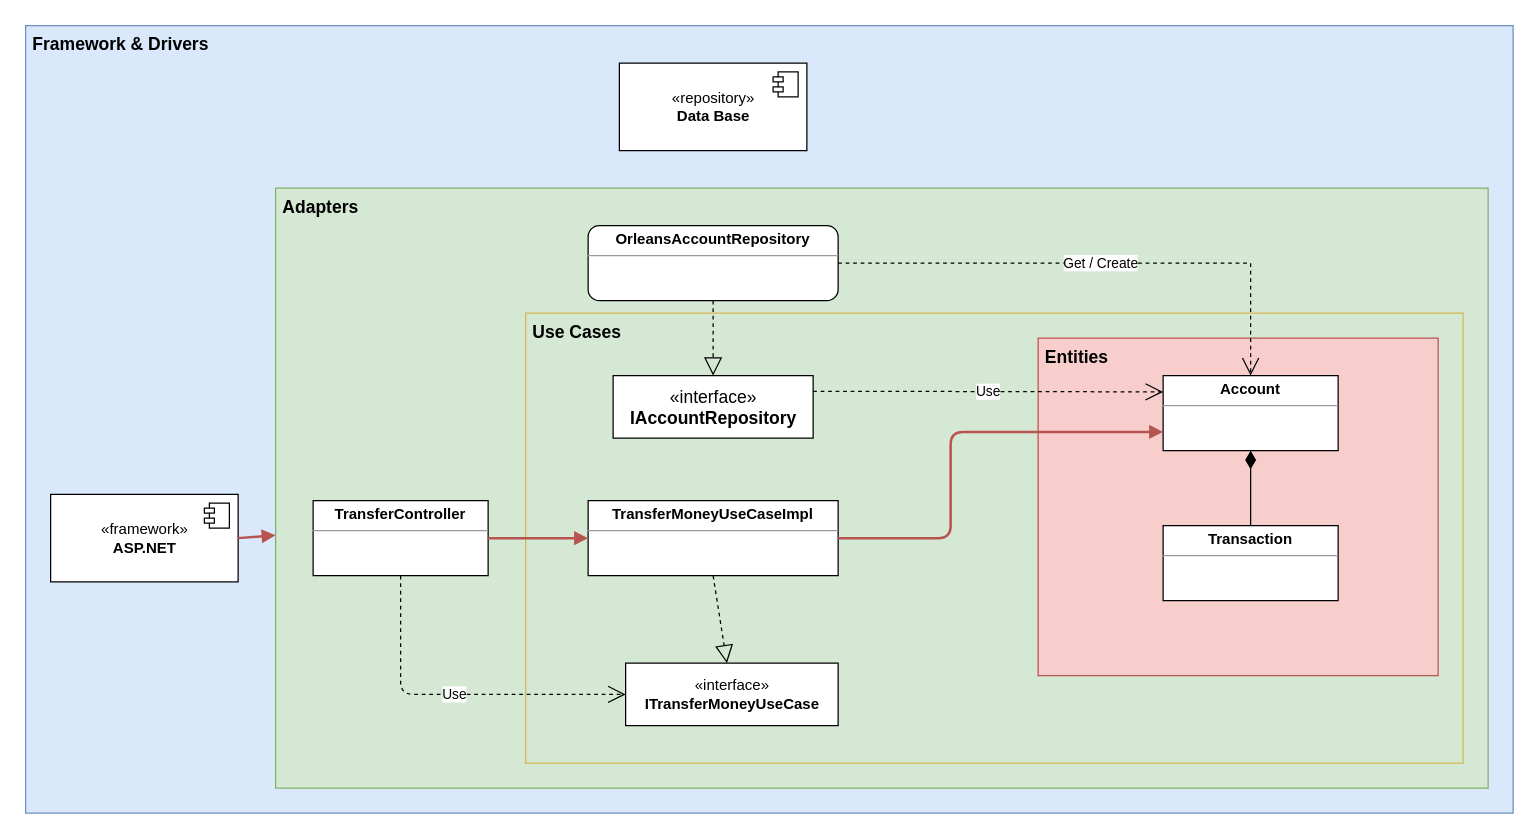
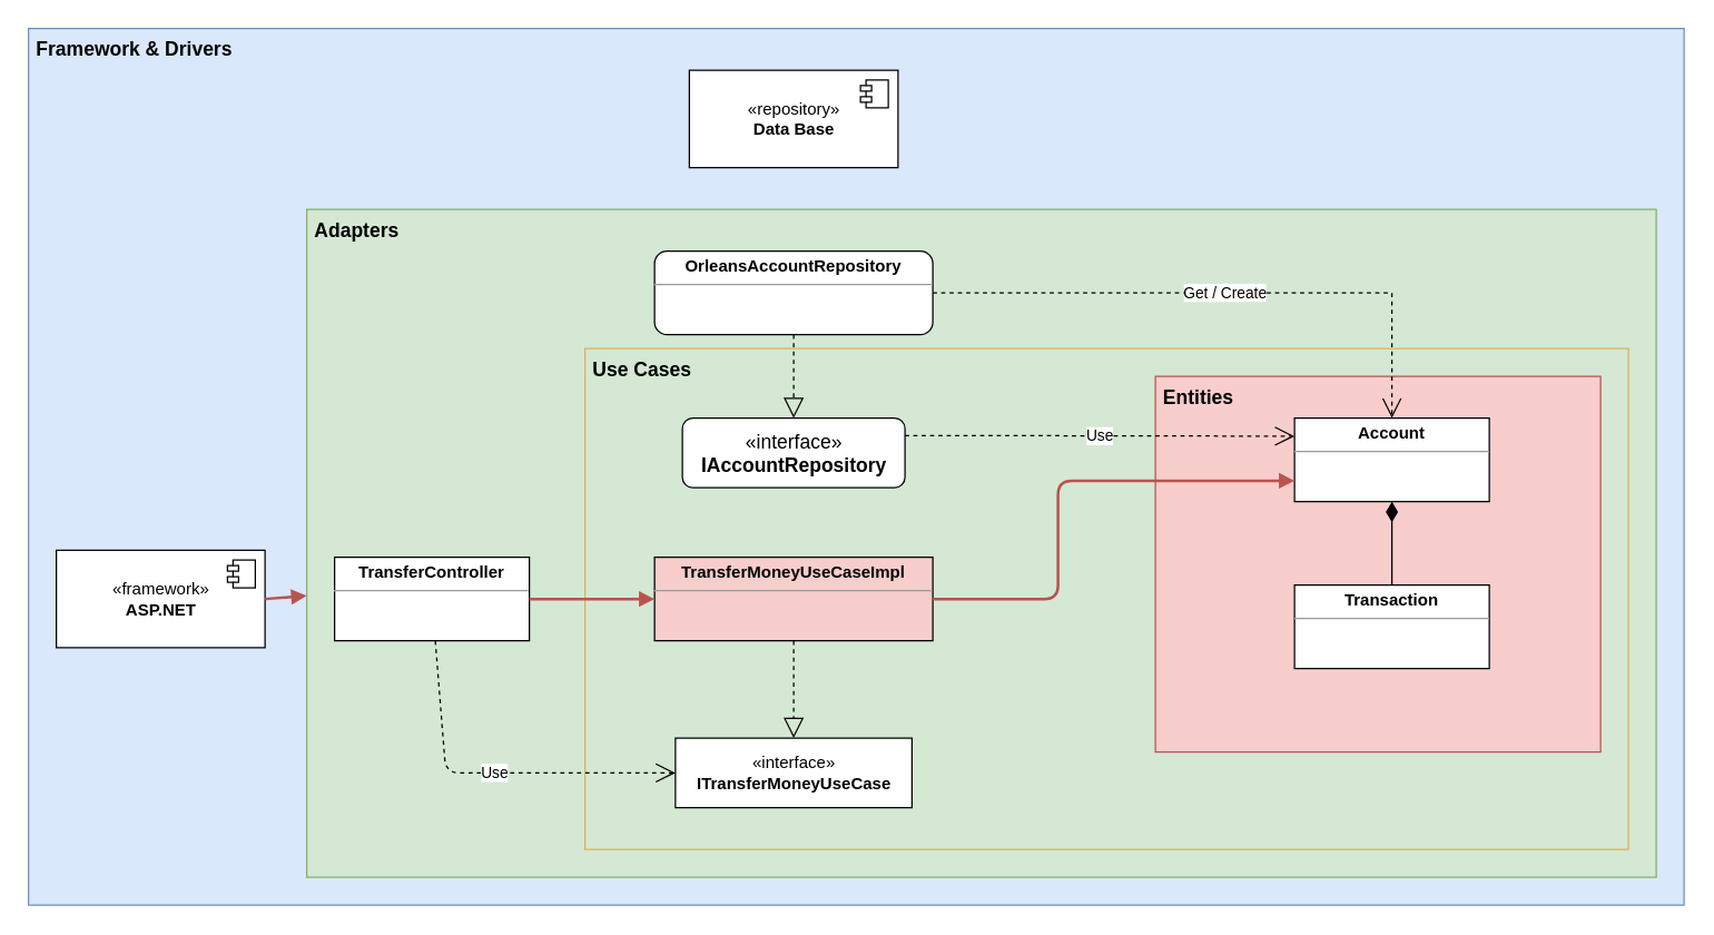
  <mxCell id="0" />
  <mxCell id="1" value="Layers" style="" parent="0" />
  <mxCell id="2" value="&lt;b&gt;&lt;font style=&quot;font-size: 14px&quot;&gt;&amp;nbsp;Framework &amp;amp; Drivers&lt;/font&gt;&lt;/b&gt;" style="rounded=0;whiteSpace=wrap;html=1;fillColor=#dae8fc;strokeColor=#6c8ebf;align=left;verticalAlign=top;" parent="1" vertex="1"><mxGeometry x="20" y="20" width="1190" height="630" as="geometry" /></mxCell>
  <mxCell id="3" value="&lt;span style=&quot;font-size: 14px;&quot;&gt;&amp;nbsp;Adapters&lt;/span&gt;" style="rounded=0;whiteSpace=wrap;html=1;fillColor=#d5e8d4;strokeColor=#82b366;verticalAlign=top;align=left;fontSize=14;fontStyle=1" parent="1" vertex="1"><mxGeometry x="220" y="150" width="970" height="480" as="geometry" /></mxCell>
  <mxCell id="4" value="&amp;nbsp;Use Cases" style="rounded=0;whiteSpace=wrap;html=1;fillColor=#d5e8d4;strokeColor=#d6b656;verticalAlign=top;align=left;fontStyle=1;fontSize=14;" parent="1" vertex="1"><mxGeometry x="420" y="250" width="750" height="360" as="geometry" /></mxCell>
  <mxCell id="5" value="«interface»&lt;br&gt;&lt;b&gt;IAccount&lt;/b&gt;" style="html=1;" parent="1" vertex="1"><mxGeometry x="960" y="300" width="110" height="50" as="geometry" /></mxCell>
  <mxCell id="6" value="" style="endArrow=block;dashed=1;endFill=0;endSize=12;html=1;entryX=0.5;entryY=1;entryDx=0;entryDy=0;" parent="1" source="7" target="5" edge="1"><mxGeometry width="160" relative="1" as="geometry"><mxPoint x="720" y="450" as="sourcePoint" /><mxPoint x="880" y="450" as="targetPoint" /></mxGeometry></mxCell>
  <mxCell id="7" value="&lt;p style=&quot;margin: 0px ; margin-top: 4px ; text-align: center&quot;&gt;&lt;b&gt;Account&lt;/b&gt;&lt;/p&gt;&lt;hr size=&quot;1&quot;&gt;&lt;div style=&quot;height: 2px&quot;&gt;&lt;/div&gt;" style="verticalAlign=top;align=left;overflow=fill;fontSize=12;fontFamily=Helvetica;html=1;" parent="1" vertex="1"><mxGeometry x="945" y="430" width="140" height="60" as="geometry" /></mxCell>
  <mxCell id="8" value="&amp;nbsp;Entities" style="rounded=0;whiteSpace=wrap;html=1;fillColor=#f8cecc;strokeColor=#b85450;verticalAlign=top;align=left;fontSize=14;fontStyle=1" parent="1" vertex="1"><mxGeometry x="830" y="270" width="320" height="270" as="geometry" /></mxCell>
  <mxCell id="9" value="Classes" style="" parent="0" />
- <mxCell id="10" value="«interface»&lt;br&gt;&lt;b&gt;ITransferMoneyUseCase&lt;/b&gt;" style="html=1;" parent="9" vertex="1"><mxGeometry x="500" y="530" width="170" height="50" as="geometry" /></mxCell>
+ <mxCell id="10" value="«interface»&lt;br&gt;&lt;b&gt;ITransferMoneyUseCase&lt;/b&gt;" style="html=1;" parent="9" vertex="1"><mxGeometry x="485" y="530" width="170" height="50" as="geometry" /></mxCell>
  <mxCell id="11" value="" style="endArrow=block;dashed=1;endFill=0;endSize=12;html=1;exitX=0.5;exitY=1;exitDx=0;exitDy=0;" parent="9" source="14" target="10" edge="1"><mxGeometry width="160" relative="1" as="geometry"><mxPoint x="1185" y="440" as="sourcePoint" /><mxPoint x="1185" y="360" as="targetPoint" /></mxGeometry></mxCell>
- <mxCell id="12" value="&lt;p style=&quot;margin: 0px ; margin-top: 4px ; text-align: center&quot;&gt;&lt;b&gt;TransferController&lt;/b&gt;&lt;br&gt;&lt;/p&gt;&lt;hr size=&quot;1&quot;&gt;&lt;div style=&quot;height: 2px&quot;&gt;&lt;/div&gt;" style="verticalAlign=top;align=left;overflow=fill;fontSize=12;fontFamily=Helvetica;html=1;" parent="9" vertex="1"><mxGeometry x="250" y="400" width="140" height="60" as="geometry" /></mxCell>
+ <mxCell id="12" value="&lt;p style=&quot;margin: 0px ; margin-top: 4px ; text-align: center&quot;&gt;&lt;b&gt;TransferController&lt;/b&gt;&lt;br&gt;&lt;/p&gt;&lt;hr size=&quot;1&quot;&gt;&lt;div style=&quot;height: 2px&quot;&gt;&lt;/div&gt;" style="verticalAlign=top;align=left;overflow=fill;fontSize=12;fontFamily=Helvetica;html=1;" parent="9" vertex="1"><mxGeometry x="240" y="400" width="140" height="60" as="geometry" /></mxCell>
  <mxCell id="13" value="Use" style="endArrow=open;endSize=12;dashed=1;html=1;entryX=0;entryY=0.5;entryDx=0;entryDy=0;" parent="9" source="12" target="10" edge="1"><mxGeometry width="160" relative="1" as="geometry"><mxPoint x="690" y="420" as="sourcePoint" /><mxPoint x="850" y="420" as="targetPoint" /><Array as="points"><mxPoint x="320" y="555" /></Array></mxGeometry></mxCell>
- <mxCell id="14" value="&lt;p style=&quot;margin: 0px ; margin-top: 4px ; text-align: center&quot;&gt;&lt;/p&gt;&lt;b&gt;&lt;div style=&quot;text-align: center&quot;&gt;&lt;b&gt;TransferMoneyUseCaseImpl&lt;/b&gt;&lt;/div&gt;&lt;/b&gt;&lt;hr size=&quot;1&quot; style=&quot;text-align: center&quot;&gt;&lt;div style=&quot;text-align: center ; height: 2px&quot;&gt;&lt;/div&gt;" style="verticalAlign=top;align=left;overflow=fill;fontSize=12;fontFamily=Helvetica;html=1;" parent="9" vertex="1"><mxGeometry x="470" y="400" width="200" height="60" as="geometry" /></mxCell>
+ <mxCell id="14" value="&lt;p style=&quot;margin: 0px ; margin-top: 4px ; text-align: center&quot;&gt;&lt;/p&gt;&lt;b&gt;&lt;div style=&quot;text-align: center&quot;&gt;&lt;b&gt;TransferMoneyUseCaseImpl&lt;/b&gt;&lt;/div&gt;&lt;/b&gt;&lt;hr size=&quot;1&quot; style=&quot;text-align: center&quot;&gt;&lt;div style=&quot;text-align: center ; height: 2px&quot;&gt;&lt;/div&gt;" style="verticalAlign=top;align=left;overflow=fill;fontSize=12;fontFamily=Helvetica;html=1;fillColor=#f8cecc;" parent="9" vertex="1"><mxGeometry x="470" y="400" width="200" height="60" as="geometry" /></mxCell>
  <mxCell id="15" value="&lt;p style=&quot;margin: 0px ; margin-top: 4px ; text-align: center&quot;&gt;&lt;b&gt;Account&lt;/b&gt;&lt;/p&gt;&lt;hr size=&quot;1&quot;&gt;&lt;div style=&quot;height: 2px&quot;&gt;&lt;/div&gt;" style="verticalAlign=top;align=left;overflow=fill;fontSize=12;fontFamily=Helvetica;html=1;" parent="9" vertex="1"><mxGeometry x="930" y="300" width="140" height="60" as="geometry" /></mxCell>
  <mxCell id="16" value="" style="html=1;verticalAlign=bottom;endArrow=block;exitX=1;exitY=0.5;exitDx=0;exitDy=0;fillColor=#f8cecc;strokeColor=#b85450;strokeWidth=2;" parent="9" source="12" target="14" edge="1"><mxGeometry width="80" relative="1" as="geometry"><mxPoint x="440" y="170" as="sourcePoint" /><mxPoint y="170" as="targetPoint" x="520" /></mxGeometry></mxCell>
  <mxCell id="17" value="" style="html=1;verticalAlign=bottom;endArrow=block;entryX=0;entryY=0.75;entryDx=0;entryDy=0;fillColor=#f8cecc;strokeColor=#b85450;strokeWidth=2;" parent="9" source="14" target="15" edge="1"><mxGeometry width="80" relative="1" as="geometry"><mxPoint x="360" y="240" as="sourcePoint" /><mxPoint x="412.5" y="130" as="targetPoint" /><Array as="points"><mxPoint x="760" y="430" /><mxPoint x="760" y="345" /></Array></mxGeometry></mxCell>
  <mxCell id="18" value="«framework»&lt;br&gt;&lt;b&gt;ASP.NET&lt;/b&gt;" style="html=1;dropTarget=0;" parent="9" vertex="1"><mxGeometry x="40" y="395" width="150" height="70" as="geometry" /></mxCell>
  <mxCell id="19" value="" style="shape=module;jettyWidth=8;jettyHeight=4;" parent="18" vertex="1"><mxGeometry x="1" width="20" height="20" relative="1" as="geometry"><mxPoint x="-27" y="7" as="offset" /></mxGeometry></mxCell>
  <mxCell id="20" value="" style="html=1;verticalAlign=bottom;endArrow=block;rounded=0;exitX=1;exitY=0.5;exitDx=0;exitDy=0;fillColor=#f8cecc;strokeColor=#b85450;strokeWidth=2;" parent="9" source="18" target="3" edge="1"><mxGeometry width="80" relative="1" as="geometry"><mxPoint x="270" y="430" as="sourcePoint" /><mxPoint x="350" y="430" as="targetPoint" /></mxGeometry></mxCell>
  <mxCell id="21" value="&lt;p style=&quot;margin: 0px ; margin-top: 4px ; text-align: center&quot;&gt;&lt;b&gt;Transaction&lt;/b&gt;&lt;/p&gt;&lt;hr size=&quot;1&quot;&gt;&lt;div style=&quot;height: 2px&quot;&gt;&lt;/div&gt;" style="verticalAlign=top;align=left;overflow=fill;fontSize=12;fontFamily=Helvetica;html=1;" parent="9" vertex="1"><mxGeometry x="930" y="420" width="140" height="60" as="geometry" /></mxCell>
  <mxCell id="22" value="" style="endArrow=diamondThin;endFill=1;endSize=12;html=1;rounded=0;strokeWidth=1;entryX=0.5;entryY=1;entryDx=0;entryDy=0;" parent="9" source="21" target="15" edge="1"><mxGeometry width="160" relative="1" as="geometry"><mxPoint x="930" y="730" as="sourcePoint" /><mxPoint x="1090" y="730" as="targetPoint" /></mxGeometry></mxCell>
- <mxCell id="23" value="«interface»&lt;br&gt;&lt;b&gt;IAccountRepository&lt;/b&gt;" style="html=1;fontSize=14;" parent="9" vertex="1"><mxGeometry x="490" y="300" width="160" height="50" as="geometry" /></mxCell>
+ <mxCell id="23" value="«interface»&lt;br&gt;&lt;b&gt;IAccountRepository&lt;/b&gt;" style="html=1;fontSize=14;rounded=1;" parent="9" vertex="1"><mxGeometry x="490" y="300" width="160" height="50" as="geometry" /></mxCell>
  <mxCell id="24" value="&lt;p style=&quot;margin: 0px ; margin-top: 4px ; text-align: center&quot;&gt;&lt;b&gt;OrleansAccountRepository&lt;/b&gt;&lt;br&gt;&lt;/p&gt;&lt;hr size=&quot;1&quot;&gt;&lt;div style=&quot;height: 2px&quot;&gt;&lt;/div&gt;" style="verticalAlign=top;align=left;overflow=fill;fontSize=12;fontFamily=Helvetica;html=1;rounded=1;" parent="9" vertex="1"><mxGeometry x="470" y="180" width="200" height="60" as="geometry" /></mxCell>
  <mxCell id="25" value="" style="endArrow=block;dashed=1;endFill=0;endSize=12;html=1;rounded=0;fontSize=14;strokeWidth=1;exitX=0.5;exitY=1;exitDx=0;exitDy=0;" parent="9" source="24" target="23" edge="1"><mxGeometry width="160" relative="1" as="geometry"><mxPoint x="850" y="270" as="sourcePoint" /><mxPoint x="1010" y="270" as="targetPoint" /></mxGeometry></mxCell>
  <mxCell id="26" value="Use" style="endArrow=open;endSize=12;dashed=1;html=1;rounded=0;fontSize=11;strokeWidth=1;exitX=1;exitY=0.25;exitDx=0;exitDy=0;" parent="9" source="23" edge="1"><mxGeometry width="160" relative="1" as="geometry"><mxPoint x="710" y="430" as="sourcePoint" /><mxPoint x="930" y="313" as="targetPoint" /></mxGeometry></mxCell>
  <mxCell id="27" value="Get / Create" style="endArrow=open;endSize=12;dashed=1;html=1;rounded=0;fontSize=11;strokeWidth=1;exitX=1;exitY=0.5;exitDx=0;exitDy=0;entryX=0.5;entryY=0;entryDx=0;entryDy=0;" parent="9" source="24" target="15" edge="1"><mxGeometry width="160" relative="1" as="geometry"><mxPoint x="640" y="430" as="sourcePoint" /><mxPoint x="987.5" y="300" as="targetPoint" /><Array as="points"><mxPoint x="1000" y="210" /><mxPoint x="1000" y="260" /></Array></mxGeometry></mxCell>
  <mxCell id="28" value="«repository»&lt;br&gt;&lt;b&gt;Data Base&lt;/b&gt;" style="html=1;dropTarget=0;" parent="9" vertex="1"><mxGeometry x="495" y="50" width="150" height="70" as="geometry" /></mxCell>
  <mxCell id="29" value="" style="shape=module;jettyWidth=8;jettyHeight=4;" parent="28" vertex="1"><mxGeometry x="1" width="20" height="20" relative="1" as="geometry"><mxPoint x="-27" y="7" as="offset" /></mxGeometry></mxCell>
